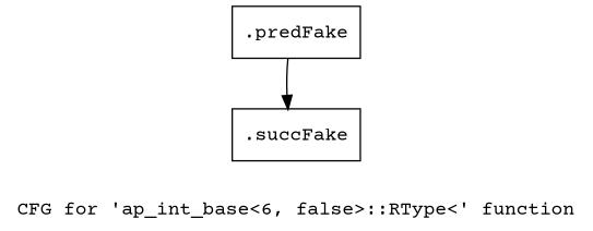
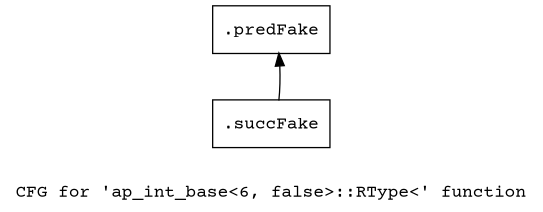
  digraph {
    label="CFG for 'ap_int_base\<6, false\>::RType\<' function"
    fontname="Courier Prime"
    node [shape=record fontname="Courier Prime"]
    n1 [label="{.predFake}"]
    n2 [filename="/mnt/xilinx/Vitis_HLS/2021.2/include/ap_int_base.h" label="{.succFake}" linenumber=1658]
-   n1 -> n2 [execusionnum=0 filename="/mnt/xilinx/Vitis_HLS/2021.2/include/ap_int_base.h" fontname="Courier Prime"]
+   n2 -> n1 [execusionnum=0 filename="/mnt/xilinx/Vitis_HLS/2021.2/include/ap_int_base.h" fontname="Courier Prime"]
  }
